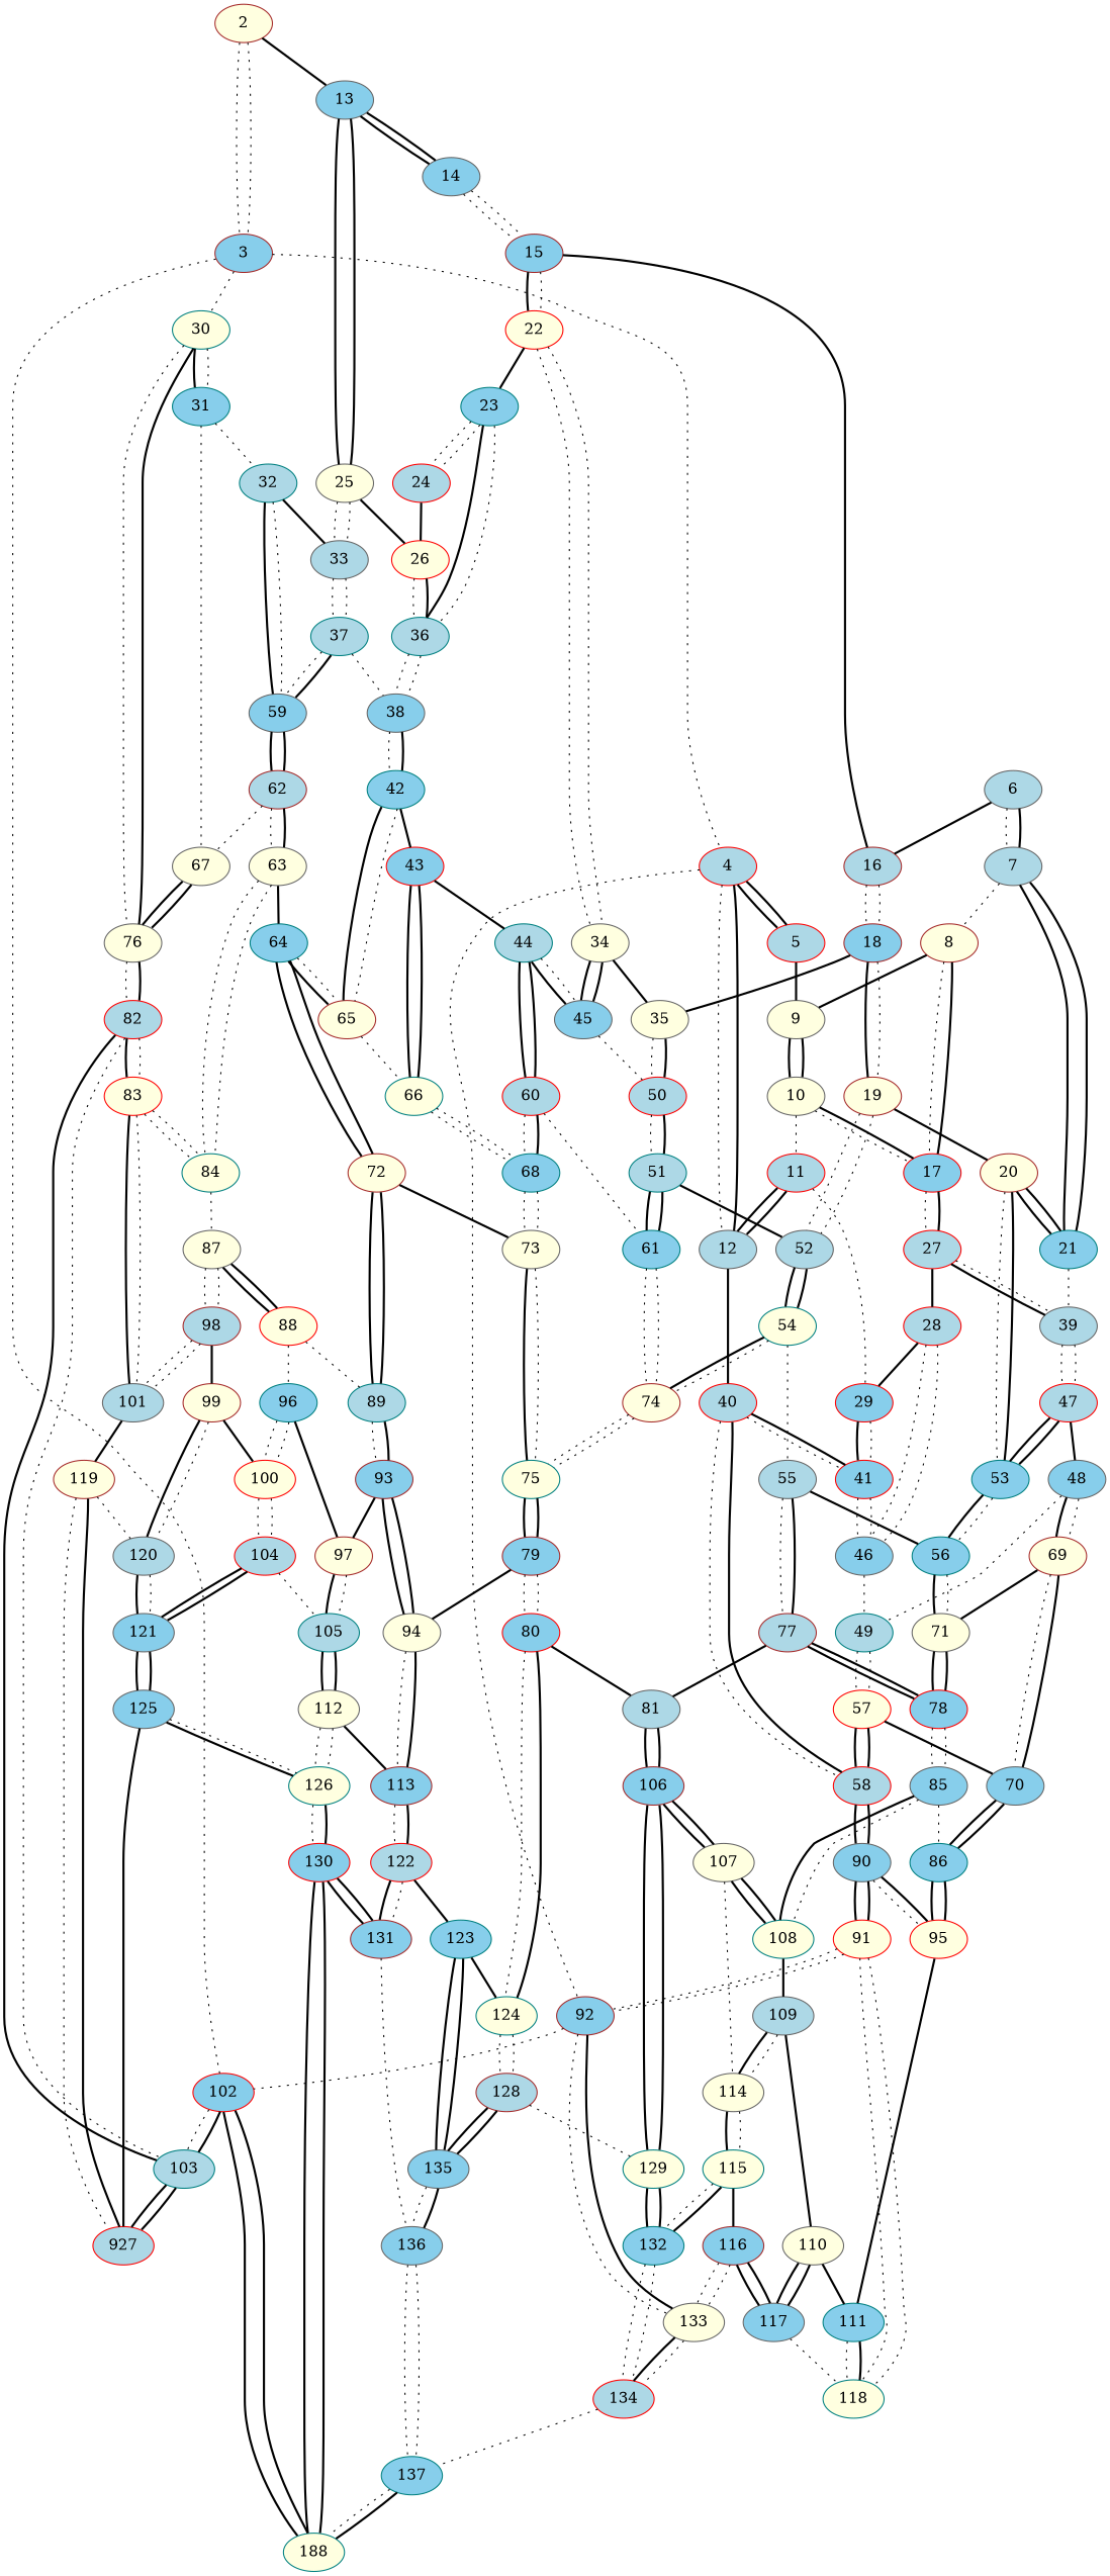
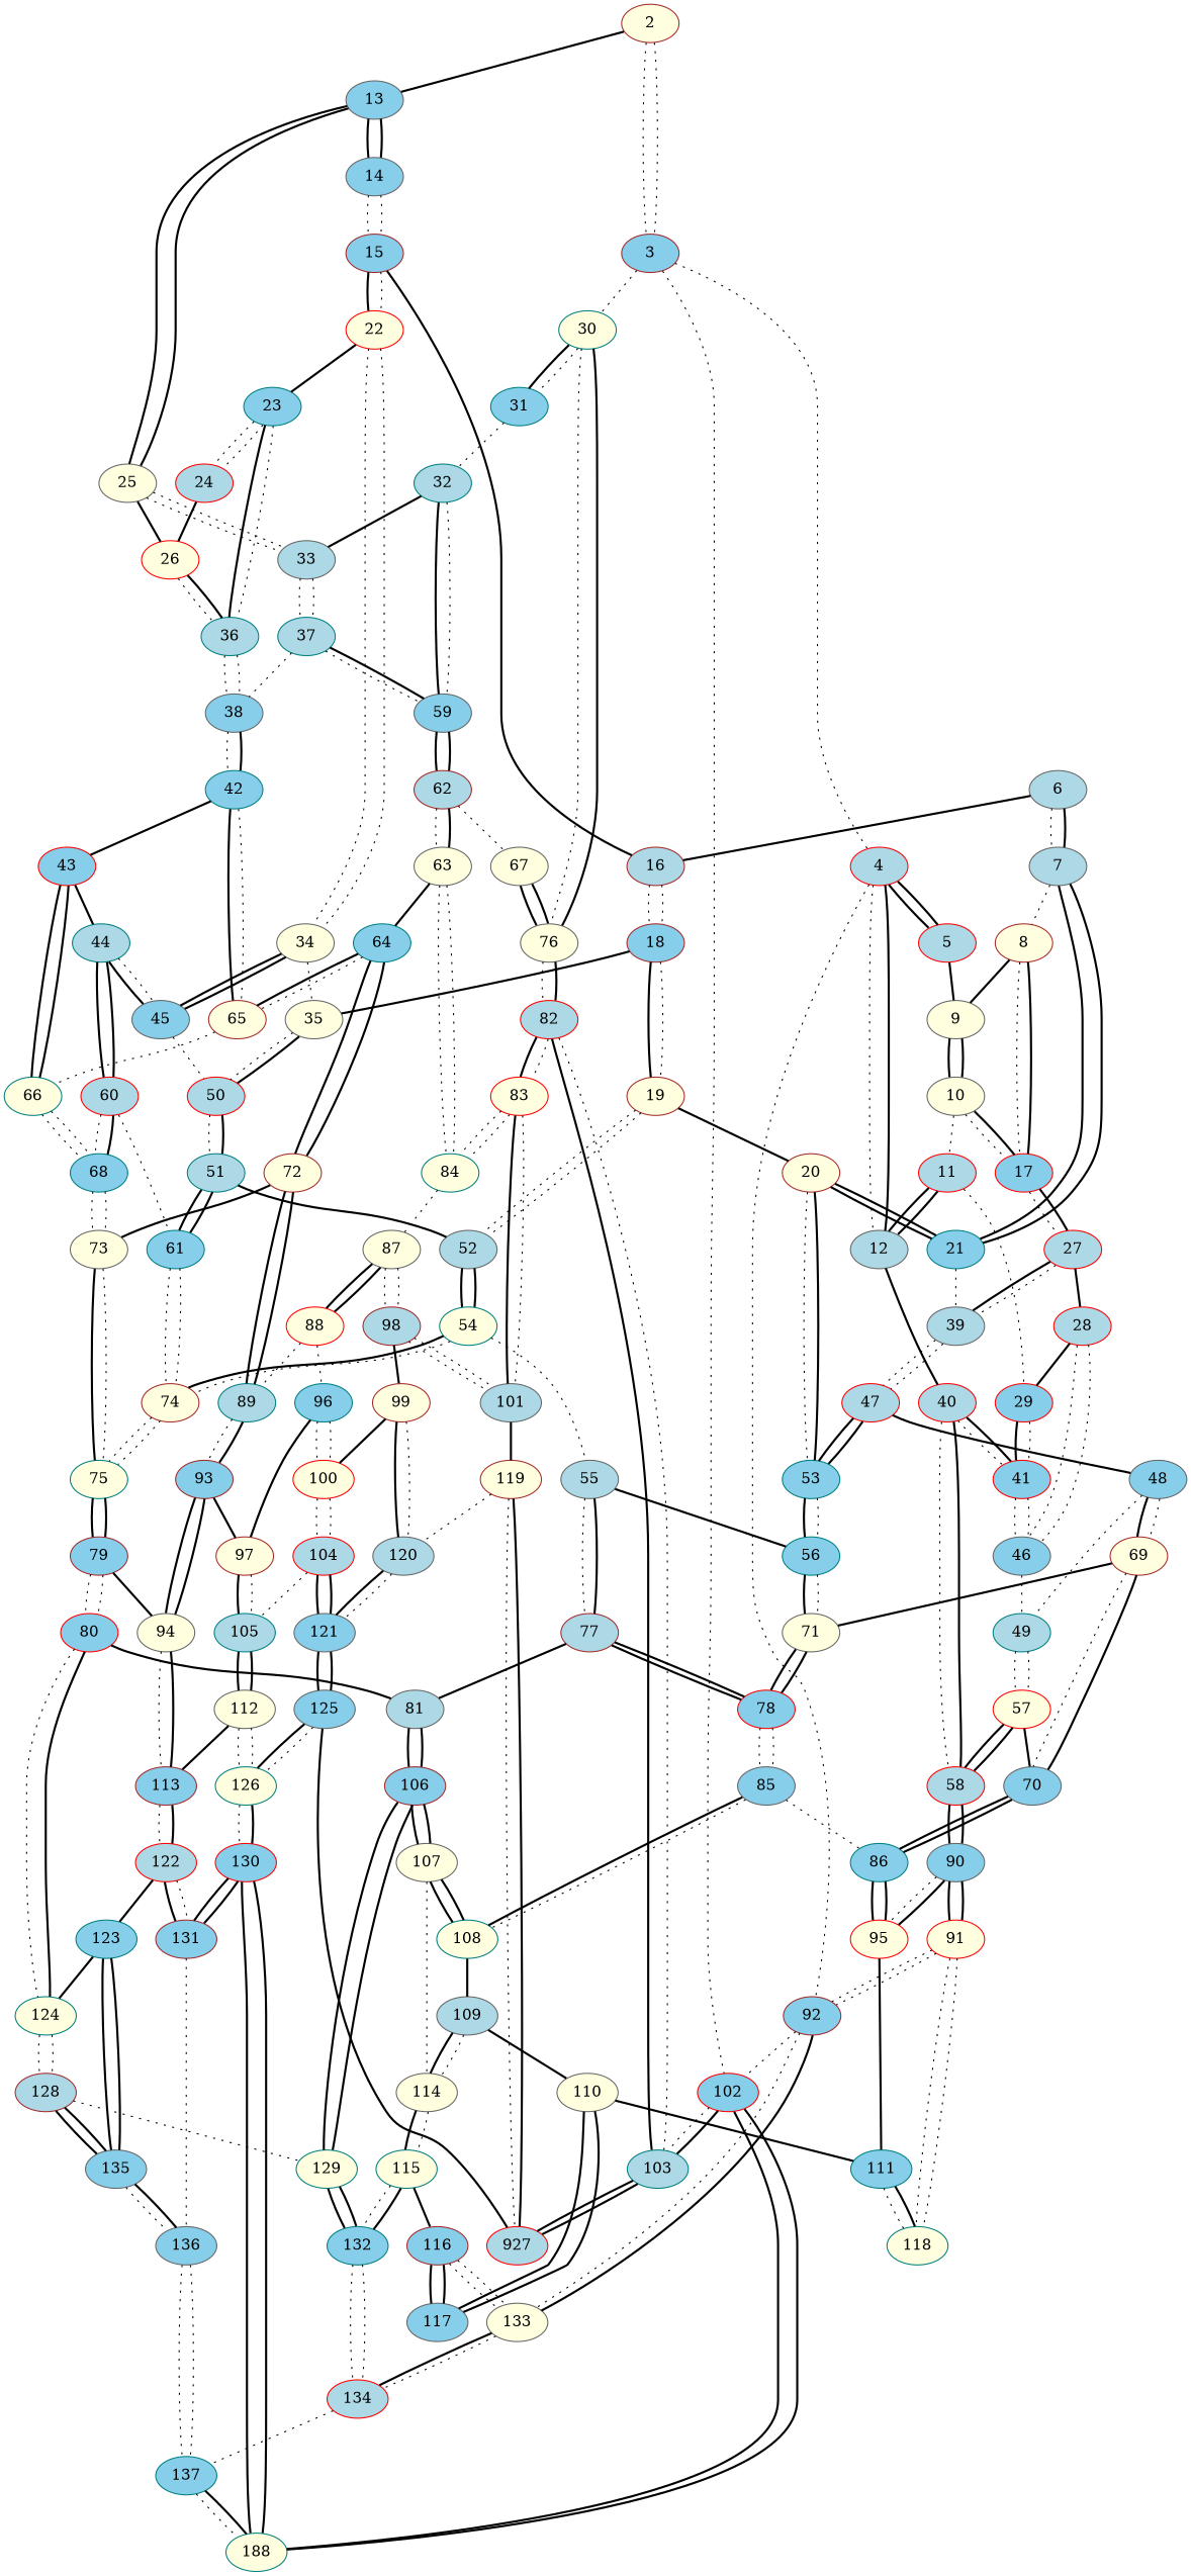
  graph {
    node [color=gray40 fillcolor=lightyellow style=filled]
    edge [style=bold]
    2 [color=brown]
    3 [color=brown fillcolor=skyblue]
    13 [fillcolor=skyblue]
    6 [fillcolor=lightblue]
    7 [fillcolor=lightblue]
    16 [color=brown fillcolor=lightblue]
    4 [color=red fillcolor=lightblue]
    30 [color=teal]
    102 [color=red fillcolor=skyblue]
    14 [fillcolor=skyblue]
    25
    5 [color=red fillcolor=lightblue]
    12 [fillcolor=lightblue]
    92 [color=brown fillcolor=skyblue]
    31 [color=teal fillcolor=skyblue]
    76
    103 [color=teal fillcolor=lightblue]
    n18 [color=teal label=188]
    9
    40 [color=red fillcolor=lightblue]
    133
    10
    8 [color=brown]
    21 [color=teal fillcolor=skyblue]
    18 [color=brown fillcolor=skyblue]
    17 [color=red fillcolor=skyblue]
    39 [fillcolor=lightblue]
    27 [color=red fillcolor=lightblue]
    11 [color=red fillcolor=lightblue]
    29 [color=red fillcolor=skyblue]
    41 [color=red fillcolor=skyblue]
    58 [color=red fillcolor=lightblue]
    15 [color=brown fillcolor=skyblue]
    26 [color=red]
    33 [fillcolor=lightblue]
    22 [color=red]
    23 [color=teal fillcolor=skyblue]
    34
    19 [color=brown]
    35
    28 [color=red fillcolor=lightblue]
    20 [color=brown]
    52 [fillcolor=lightblue]
    50 [color=red fillcolor=lightblue]
    53 [color=teal fillcolor=skyblue]
    54 [color=teal]
    56 [color=teal fillcolor=skyblue]
    47 [color=red fillcolor=lightblue]
    24 [color=red fillcolor=lightblue]
    36 [color=teal fillcolor=lightblue]
    45 [fillcolor=skyblue]
    38 [fillcolor=skyblue]
    37 [color=teal fillcolor=lightblue]
    46 [fillcolor=skyblue]
    49 [color=teal fillcolor=lightblue]
    32 [color=teal fillcolor=lightblue]
    67
    82 [color=red fillcolor=lightblue]
    59 [fillcolor=skyblue]
    62 [color=brown fillcolor=lightblue]
    51 [color=teal fillcolor=lightblue]
    42 [color=teal fillcolor=skyblue]
    43 [color=red fillcolor=skyblue]
    65 [color=brown]
    48 [fillcolor=skyblue]
    90 [fillcolor=skyblue]
    44 [color=teal fillcolor=lightblue]
    66 [color=teal]
    60 [color=red fillcolor=lightblue]
    68 [color=teal fillcolor=skyblue]
    61 [color=teal fillcolor=skyblue]
    57 [color=red]
    69 [color=brown]
    71
    70 [fillcolor=skyblue]
    74 [color=brown]
    55 [fillcolor=lightblue]
    77 [color=brown fillcolor=lightblue]
    75 [color=teal]
    78 [color=red fillcolor=skyblue]
    81 [fillcolor=lightblue]
    86 [color=teal fillcolor=skyblue]
    95 [color=red]
    91 [color=red]
    63
    73
    64 [color=teal fillcolor=skyblue]
    84 [color=teal]
    72 [color=brown]
    87
    89 [color=teal fillcolor=lightblue]
    85 [fillcolor=skyblue]
    93 [color=brown fillcolor=skyblue]
    79 [color=brown fillcolor=skyblue]
    80 [color=red fillcolor=skyblue]
    94
    83 [color=red]
    106 [color=brown fillcolor=skyblue]
    108 [color=teal]
    124 [color=teal]
    113 [color=brown fillcolor=skyblue]
    128 [color=brown fillcolor=lightblue]
    107
    129 [color=teal]
    101 [fillcolor=lightblue]
    n106 [color=red fillcolor=lightblue label=927]
    119 [color=brown]
    88 [color=red]
    98 [color=brown fillcolor=lightblue]
    109 [fillcolor=lightblue]
    111 [color=teal fillcolor=skyblue]
    96 [color=teal fillcolor=skyblue]
    99 [color=brown]
    97 [color=brown]
    100 [color=red]
    118 [color=teal]
    134 [color=red fillcolor=lightblue]
    105 [color=teal fillcolor=lightblue]
    122 [color=red fillcolor=lightblue]
    104 [color=red fillcolor=lightblue]
    112
    120 [fillcolor=lightblue]
    121 [fillcolor=skyblue]
    125 [fillcolor=skyblue]
    126 [color=teal]
    114
    132 [color=teal fillcolor=skyblue]
    115 [color=teal]
    110
    117 [fillcolor=skyblue]
    130 [color=red fillcolor=skyblue]
    123 [color=teal fillcolor=skyblue]
    131 [color=brown fillcolor=skyblue]
    116 [color=brown fillcolor=skyblue]
    135 [fillcolor=skyblue]
    136 [fillcolor=skyblue]
    137 [color=teal fillcolor=skyblue]
    2 -- 3 [style=dotted]
    2 -- 3 [style=dotted]
    2 -- 13
    3 -- 4 [style=dotted]
    3 -- 30 [style=dotted]
    3 -- 102 [style=dotted]
    13 -- 14
    13 -- 14
    13 -- 25
    13 -- 25
    6 -- 7 [style=dotted]
    6 -- 7
    6 -- 16
    7 -- 8 [style=dotted]
    7 -- 21
    7 -- 21
    16 -- 18 [style=dotted]
    16 -- 18 [style=dotted]
    4 -- 5
    4 -- 5
    4 -- 12 [style=dotted]
    4 -- 12
    4 -- 92 [style=dotted]
    30 -- 31
    30 -- 31 [style=dotted]
    30 -- 76 [style=dotted]
    30 -- 76
    102 -- 103 [style=dotted]
    102 -- 103
    102 -- n18
    102 -- n18
    14 -- 15 [style=dotted]
    14 -- 15 [style=dotted]
    25 -- 26
    25 -- 33 [style=dotted]
    25 -- 33 [style=dotted]
    5 -- 9
    12 -- 40
    92 -- 102 [style=dotted]
    92 -- 133 [style=dotted]
    92 -- 133
    31 -- 32 [style=dotted]
-   31 -- 67 [style=dotted]
    76 -- 82 [style=dotted]
    76 -- 82
    103 -- n106
    103 -- n106
    9 -- 10
    9 -- 10
    40 -- 41 [style=dotted]
    40 -- 41
    40 -- 58 [style=dotted]
    40 -- 58
    133 -- 134
    133 -- 134 [style=dotted]
    10 -- 17 [style=dotted]
    10 -- 17
    10 -- 11 [style=dotted]
    8 -- 9
    8 -- 17 [style=dotted]
    8 -- 17
    21 -- 39 [style=dotted]
    18 -- 19
    18 -- 19 [style=dotted]
    18 -- 35
    17 -- 27 [style=dotted]
    17 -- 27
    39 -- 47 [style=dotted]
    39 -- 47 [style=dotted]
    27 -- 39
    27 -- 39 [style=dotted]
    27 -- 28
    11 -- 12
    11 -- 12
    11 -- 29 [style=dotted]
    29 -- 41
    29 -- 41 [style=dotted]
    41 -- 46 [style=dotted]
    41 -- 46 [style=dotted]
    58 -- 90
    58 -- 90
    15 -- 16
    15 -- 22
    15 -- 22 [style=dotted]
    26 -- 36 [style=dotted]
    26 -- 36
    33 -- 37 [style=dotted]
    33 -- 37 [style=dotted]
    22 -- 23
    22 -- 34 [style=dotted]
    22 -- 34 [style=dotted]
    23 -- 24 [style=dotted]
    23 -- 24 [style=dotted]
    23 -- 36
    23 -- 36 [style=dotted]
-   34 -- 35
+   34 -- 35 [style=dotted]
    34 -- 45
    34 -- 45
    19 -- 20
    19 -- 52 [style=dotted]
    19 -- 52 [style=dotted]
    35 -- 50 [style=dotted]
    35 -- 50
    28 -- 29
    28 -- 46 [style=dotted]
    28 -- 46 [style=dotted]
    20 -- 21
    20 -- 21
    20 -- 53 [style=dotted]
    20 -- 53
    52 -- 54
    52 -- 54
    50 -- 51 [style=dotted]
    50 -- 51
    53 -- 56
    53 -- 56 [style=dotted]
    54 -- 74
    54 -- 74 [style=dotted]
    54 -- 55 [style=dotted]
    56 -- 71
    56 -- 71 [style=dotted]
    47 -- 53
    47 -- 53
    47 -- 48
    24 -- 26
    36 -- 38 [style=dotted]
    36 -- 38 [style=dotted]
    45 -- 50 [style=dotted]
    38 -- 42 [style=dotted]
    38 -- 42
    37 -- 38 [style=dotted]
    37 -- 59 [style=dotted]
    37 -- 59
    46 -- 49 [style=dotted]
    49 -- 57 [style=dotted]
    49 -- 57 [style=dotted]
    32 -- 33
    32 -- 59
    32 -- 59 [style=dotted]
    67 -- 76
    67 -- 76
    82 -- 103
    82 -- 103 [style=dotted]
    82 -- 83
    82 -- 83 [style=dotted]
    59 -- 62
    59 -- 62
    62 -- 67 [style=dotted]
    62 -- 63 [style=dotted]
    62 -- 63
    51 -- 52
    51 -- 61
    51 -- 61
    42 -- 43
    42 -- 65
    42 -- 65 [style=dotted]
    43 -- 44
    43 -- 66
    43 -- 66
    65 -- 66 [style=dotted]
    48 -- 49 [style=dotted]
    48 -- 69
    48 -- 69 [style=dotted]
    90 -- 95 [style=dotted]
    90 -- 95
    90 -- 91
    90 -- 91
    44 -- 45
    44 -- 45 [style=dotted]
    44 -- 60
    44 -- 60
    66 -- 68 [style=dotted]
    66 -- 68 [style=dotted]
    60 -- 68 [style=dotted]
    60 -- 68
    60 -- 61 [style=dotted]
    68 -- 73 [style=dotted]
    68 -- 73 [style=dotted]
    61 -- 74 [style=dotted]
    61 -- 74 [style=dotted]
    57 -- 58
    57 -- 58
    57 -- 70
    69 -- 71
    69 -- 70 [style=dotted]
    69 -- 70
    71 -- 78
    71 -- 78
    70 -- 86
    70 -- 86
    74 -- 75 [style=dotted]
    74 -- 75 [style=dotted]
    55 -- 56
    55 -- 77 [style=dotted]
    55 -- 77
    77 -- 78
    77 -- 78
    77 -- 81
    75 -- 79
    75 -- 79
    78 -- 85 [style=dotted]
    78 -- 85 [style=dotted]
    81 -- 106
    81 -- 106
    86 -- 95
    86 -- 95
    95 -- 111
    91 -- 92 [style=dotted]
    91 -- 92 [style=dotted]
    91 -- 118 [style=dotted]
    91 -- 118 [style=dotted]
    63 -- 64
    63 -- 84 [style=dotted]
    63 -- 84 [style=dotted]
    73 -- 75
    73 -- 75 [style=dotted]
    64 -- 65
    64 -- 65 [style=dotted]
    64 -- 72
    64 -- 72
    84 -- 87 [style=dotted]
    72 -- 73
    72 -- 89
    72 -- 89
    87 -- 88
    87 -- 88
    87 -- 98 [style=dotted]
    87 -- 98 [style=dotted]
    89 -- 93 [style=dotted]
    89 -- 93
    85 -- 86 [style=dotted]
    85 -- 108
    85 -- 108 [style=dotted]
    93 -- 94
    93 -- 94
    93 -- 97
    79 -- 80 [style=dotted]
    79 -- 80 [style=dotted]
    79 -- 94
    80 -- 81
    80 -- 124 [style=dotted]
    80 -- 124
    94 -- 113 [style=dotted]
    94 -- 113
    83 -- 84 [style=dotted]
    83 -- 84 [style=dotted]
    83 -- 101
    83 -- 101 [style=dotted]
    106 -- 107
    106 -- 107
    106 -- 129
    106 -- 129
    108 -- 109
    124 -- 128 [style=dotted]
    124 -- 128 [style=dotted]
    113 -- 122 [style=dotted]
    113 -- 122
    128 -- 129 [style=dotted]
    128 -- 135
    128 -- 135
    107 -- 108
    107 -- 108
    107 -- 114 [style=dotted]
    129 -- 132
    129 -- 132
    101 -- 119
    119 -- n106 [style=dotted]
    119 -- n106
    119 -- 120 [style=dotted]
    88 -- 89 [style=dotted]
    88 -- 96 [style=dotted]
    98 -- 101 [style=dotted]
    98 -- 101 [style=dotted]
    98 -- 99
    109 -- 114
    109 -- 114 [style=dotted]
    109 -- 110
    111 -- 118 [style=dotted]
    111 -- 118
    96 -- 97
    96 -- 100 [style=dotted]
    96 -- 100 [style=dotted]
    99 -- 100
    99 -- 120
    99 -- 120 [style=dotted]
    97 -- 105
    97 -- 105 [style=dotted]
    100 -- 104 [style=dotted]
    100 -- 104 [style=dotted]
    134 -- 137 [style=dotted]
    105 -- 112
    105 -- 112
    122 -- 123
    122 -- 131
    122 -- 131 [style=dotted]
    104 -- 105 [style=dotted]
    104 -- 121
    104 -- 121
    112 -- 113
    112 -- 126 [style=dotted]
    112 -- 126 [style=dotted]
    120 -- 121
    120 -- 121 [style=dotted]
    121 -- 125
    121 -- 125
    125 -- n106
    125 -- 126
    125 -- 126 [style=dotted]
    126 -- 130 [style=dotted]
    126 -- 130
    114 -- 115
    114 -- 115 [style=dotted]
    132 -- 134 [style=dotted]
    132 -- 134 [style=dotted]
    115 -- 132 [style=dotted]
    115 -- 132
    115 -- 116
    110 -- 111
    110 -- 117
    110 -- 117
-   117 -- 118 [style=dotted]
    130 -- n18
    130 -- n18
    130 -- 131
    130 -- 131
    123 -- 124
    123 -- 135
    123 -- 135
    131 -- 136 [style=dotted]
    116 -- 133 [style=dotted]
    116 -- 133 [style=dotted]
    116 -- 117
    116 -- 117
    135 -- 136 [style=dotted]
    135 -- 136
    136 -- 137 [style=dotted]
    136 -- 137 [style=dotted]
    137 -- n18 [style=dotted]
    137 -- n18
  }
